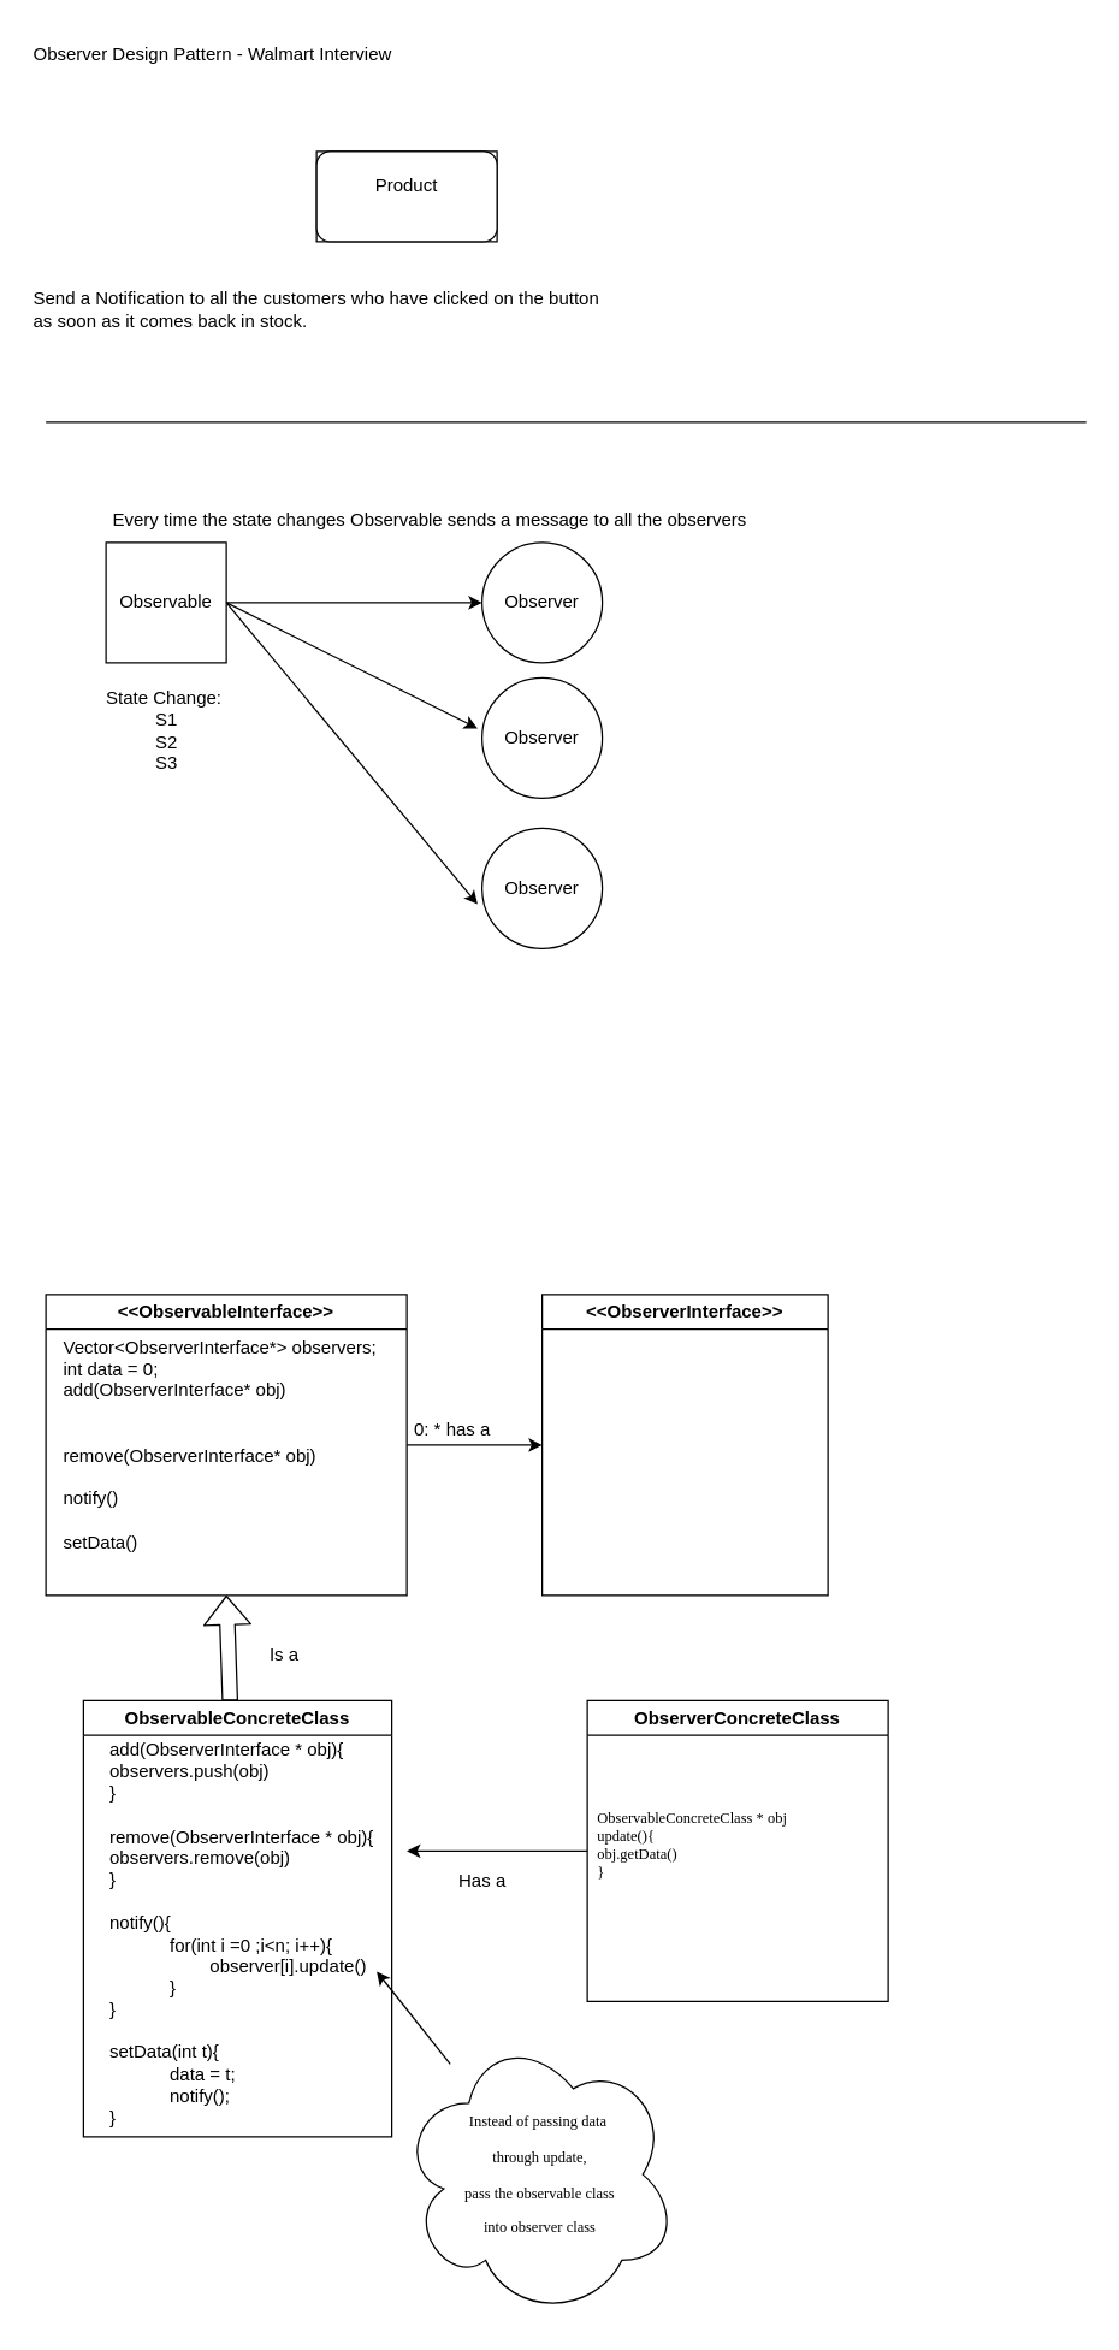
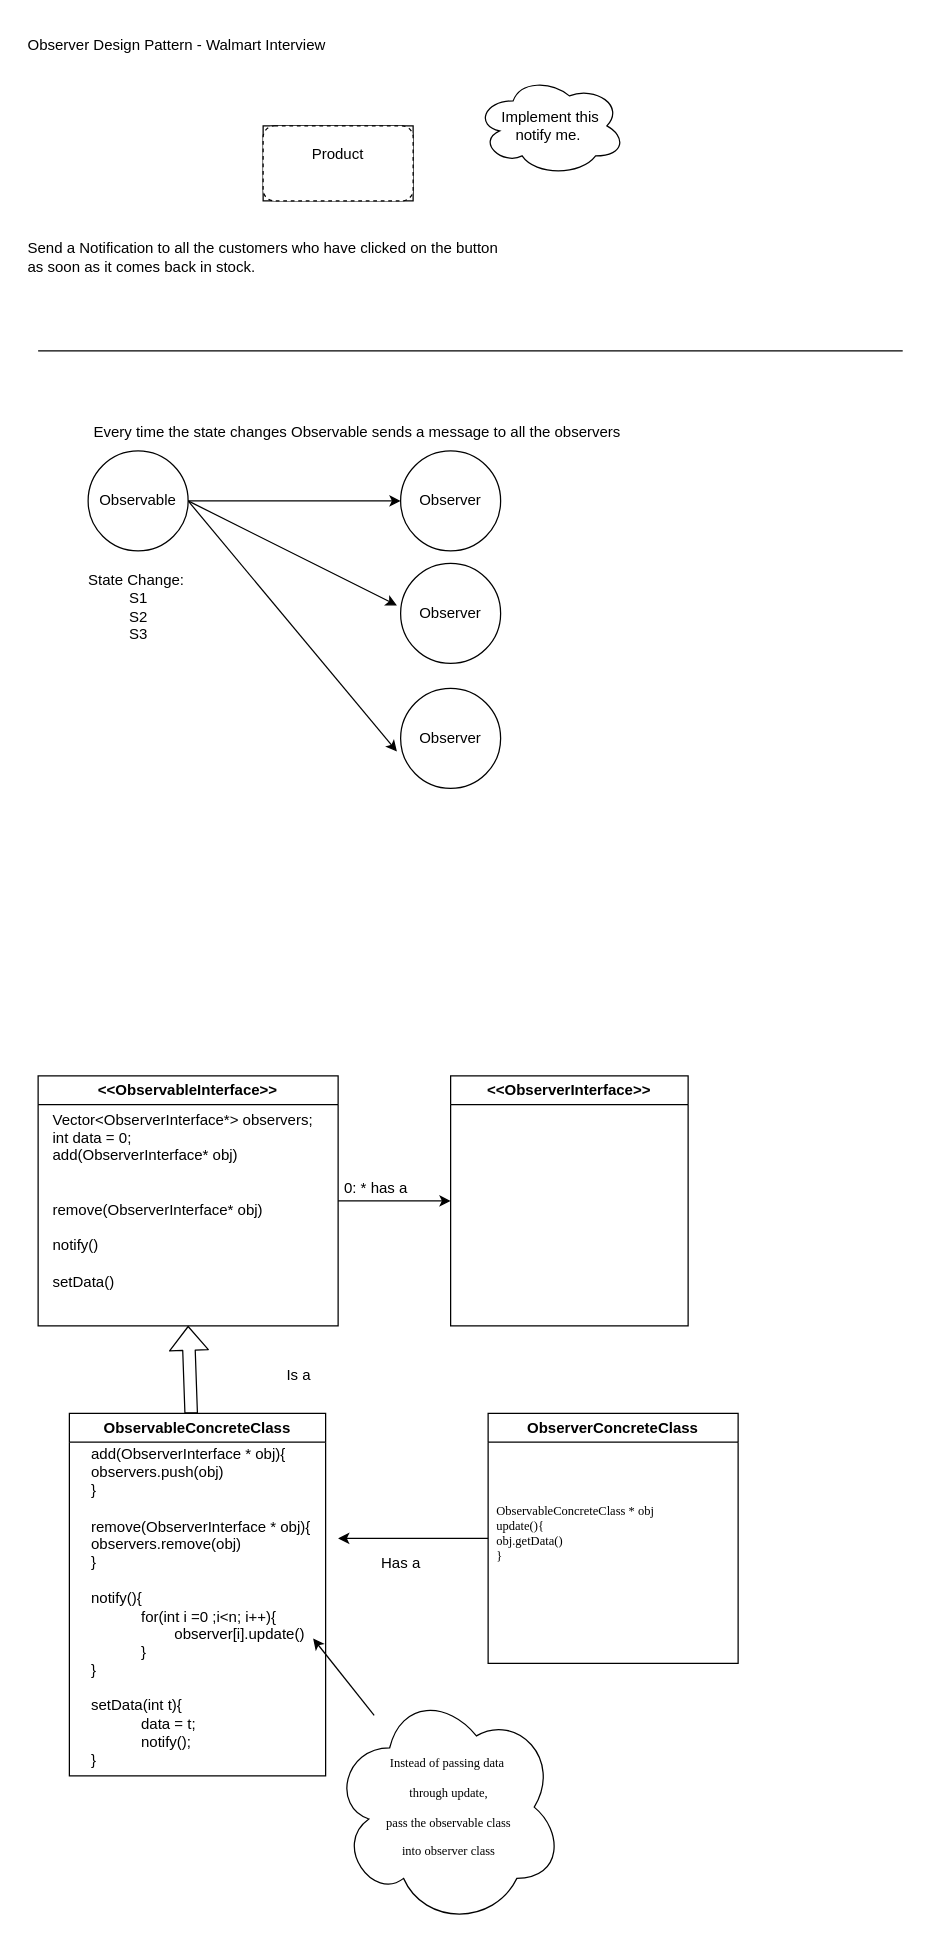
  <mxCell id="0" />
  <mxCell id="1" parent="0" />
  <mxCell id="2" value="Observer Design Pattern - Walmart Interview&amp;nbsp;&lt;br&gt;&lt;br&gt;&lt;br&gt;" style="text;html=1;align=left;verticalAlign=middle;resizable=0;points=[];autosize=1;strokeColor=none;fillColor=none;" vertex="1" parent="1"><mxGeometry x="20" y="20" width="270" height="60" as="geometry" /></mxCell>
  <mxCell id="3" value="" style="rounded=0;whiteSpace=wrap;html=1;" vertex="1" parent="1"><mxGeometry x="210" y="100" width="120" height="60" as="geometry" /></mxCell>
- <mxCell id="4" value="Product&lt;br&gt;&lt;br&gt;" style="rounded=1;whiteSpace=wrap;html=1;" vertex="1" parent="1"><mxGeometry x="210" y="100" width="120" height="60" as="geometry" /></mxCell>
+ <mxCell id="4" value="Product&lt;br&gt;&lt;br&gt;" style="rounded=1;whiteSpace=wrap;html=1;dashed=1;" vertex="1" parent="1"><mxGeometry x="210" y="100" width="120" height="60" as="geometry" /></mxCell>
+ <mxCell id="5" value="Implement this &lt;br&gt;notify me.&amp;nbsp;" style="ellipse;shape=cloud;whiteSpace=wrap;html=1;align=center;" vertex="1" parent="1"><mxGeometry x="380" y="60" width="120" height="80" as="geometry" /></mxCell>
  <mxCell id="6" value="Send a Notification to all the customers who have clicked on the button&lt;br&gt;as soon as it comes back in stock." style="text;html=1;align=left;verticalAlign=middle;resizable=0;points=[];autosize=1;strokeColor=none;fillColor=none;" vertex="1" parent="1"><mxGeometry x="20" y="185" width="400" height="40" as="geometry" /></mxCell>
  <mxCell id="7" value="" style="endArrow=none;html=1;" edge="1" parent="1"><mxGeometry width="50" height="50" relative="1" as="geometry"><mxPoint x="30" y="280" as="sourcePoint" /><mxPoint x="721.667" y="280" as="targetPoint" /><Array as="points"><mxPoint x="170" y="280" /></Array></mxGeometry></mxCell>
  <mxCell id="8" style="edgeStyle=none;html=1;entryX=-0.037;entryY=0.42;entryDx=0;entryDy=0;entryPerimeter=0;exitX=1;exitY=0.5;exitDx=0;exitDy=0;" edge="1" parent="1" source="11" target="14"><mxGeometry relative="1" as="geometry" /></mxCell>
  <mxCell id="9" style="edgeStyle=none;html=1;entryX=0;entryY=0.5;entryDx=0;entryDy=0;" edge="1" parent="1" source="11" target="12"><mxGeometry relative="1" as="geometry" /></mxCell>
  <mxCell id="10" style="edgeStyle=none;html=1;entryX=-0.037;entryY=0.632;entryDx=0;entryDy=0;entryPerimeter=0;exitX=1;exitY=0.5;exitDx=0;exitDy=0;" edge="1" parent="1" source="11" target="15"><mxGeometry relative="1" as="geometry" /></mxCell>
- <mxCell id="11" value="Observable" style="whiteSpace=wrap;html=1;aspect=fixed;rounded=0;" vertex="1" parent="1"><mxGeometry x="70" y="360" width="80" height="80" as="geometry" /></mxCell>
+ <mxCell id="11" value="Observable" style="ellipse;whiteSpace=wrap;html=1;aspect=fixed;" vertex="1" parent="1"><mxGeometry x="70" y="360" width="80" height="80" as="geometry" /></mxCell>
  <mxCell id="12" value="Observer" style="ellipse;whiteSpace=wrap;html=1;aspect=fixed;" vertex="1" parent="1"><mxGeometry x="320" y="360" width="80" height="80" as="geometry" /></mxCell>
  <mxCell id="13" value="State Change:&amp;nbsp;&lt;br&gt;S1&lt;br&gt;S2&lt;br&gt;S3&lt;br&gt;" style="text;html=1;align=center;verticalAlign=middle;resizable=0;points=[];autosize=1;strokeColor=none;fillColor=none;" vertex="1" parent="1"><mxGeometry x="60" y="450" width="100" height="70" as="geometry" /></mxCell>
  <mxCell id="14" value="Observer" style="ellipse;whiteSpace=wrap;html=1;aspect=fixed;" vertex="1" parent="1"><mxGeometry x="320" y="450" width="80" height="80" as="geometry" /></mxCell>
  <mxCell id="15" value="Observer" style="ellipse;whiteSpace=wrap;html=1;aspect=fixed;" vertex="1" parent="1"><mxGeometry x="320" y="550" width="80" height="80" as="geometry" /></mxCell>
  <mxCell id="16" value="Every time the state changes Observable sends a message to all the observers" style="text;html=1;align=center;verticalAlign=middle;resizable=0;points=[];autosize=1;strokeColor=none;fillColor=none;" vertex="1" parent="1"><mxGeometry x="60" y="330" width="450" height="30" as="geometry" /></mxCell>
  <mxCell id="17" value="&amp;lt;&amp;lt;ObservableInterface&amp;gt;&amp;gt;" style="swimlane;whiteSpace=wrap;html=1;" vertex="1" parent="1"><mxGeometry x="30" y="860" width="240" height="200" as="geometry" /></mxCell>
  <mxCell id="18" value="Vector&amp;lt;ObserverInterface*&amp;gt; observers;&lt;br&gt;int data = 0;&lt;br&gt;add(ObserverInterface* obj)&lt;br&gt;&lt;br&gt;&lt;div style=&quot;&quot;&gt;&lt;br&gt;&lt;/div&gt;remove(ObserverInterface* obj&lt;span style=&quot;background-color: initial;&quot;&gt;)&lt;/span&gt;&lt;br&gt;&lt;div style=&quot;&quot;&gt;&lt;span style=&quot;background-color: initial;&quot;&gt;&lt;br&gt;notify()&lt;br&gt;&lt;br&gt;setData()&lt;/span&gt;&lt;/div&gt;" style="text;html=1;align=left;verticalAlign=middle;resizable=0;points=[];autosize=1;strokeColor=none;fillColor=none;" vertex="1" parent="17"><mxGeometry x="10" y="20" width="230" height="160" as="geometry" /></mxCell>
  <mxCell id="19" value="&amp;lt;&amp;lt;ObserverInterface&amp;gt;&amp;gt;" style="swimlane;whiteSpace=wrap;html=1;startSize=23;" vertex="1" parent="1"><mxGeometry x="360" y="860" width="190" height="200" as="geometry" /></mxCell>
  <mxCell id="20" style="edgeStyle=none;html=1;entryX=0;entryY=0.5;entryDx=0;entryDy=0;" edge="1" parent="1" source="18" target="19"><mxGeometry relative="1" as="geometry" /></mxCell>
  <mxCell id="21" value="0: * has a" style="text;html=1;align=center;verticalAlign=middle;resizable=0;points=[];autosize=1;strokeColor=none;fillColor=none;" vertex="1" parent="1"><mxGeometry x="265" y="935" width="70" height="30" as="geometry" /></mxCell>
  <mxCell id="22" style="edgeStyle=none;html=1;shape=flexArrow;" edge="1" parent="1" source="23"><mxGeometry relative="1" as="geometry"><mxPoint x="150" y="1060" as="targetPoint" /></mxGeometry></mxCell>
  <mxCell id="23" value="ObservableConcreteClass" style="swimlane;whiteSpace=wrap;html=1;" vertex="1" parent="1"><mxGeometry x="55" y="1130" width="205" height="290" as="geometry" /></mxCell>
  <mxCell id="24" value="&lt;div style=&quot;text-align: left;&quot;&gt;&lt;span style=&quot;background-color: initial;&quot;&gt;add(&lt;/span&gt;&lt;span style=&quot;background-color: initial;&quot;&gt;ObserverInterface * obj){&lt;/span&gt;&lt;/div&gt;&lt;span style=&quot;&quot;&gt;&lt;div style=&quot;text-align: left;&quot;&gt;&lt;span style=&quot;background-color: initial;&quot;&gt;observers.push(obj)&lt;/span&gt;&lt;/div&gt;&lt;div style=&quot;text-align: left;&quot;&gt;&lt;span style=&quot;background-color: initial;&quot;&gt;}&lt;br&gt;&lt;br&gt;&lt;/span&gt;&lt;div&gt;&lt;span style=&quot;background-color: initial;&quot;&gt;remove(&lt;/span&gt;&lt;span style=&quot;background-color: initial;&quot;&gt;ObserverInterface * obj){&lt;/span&gt;&lt;/div&gt;&lt;span style=&quot;text-align: center;&quot;&gt;&lt;div style=&quot;text-align: left;&quot;&gt;&lt;span style=&quot;background-color: initial;&quot;&gt;observers.remove(obj)&lt;/span&gt;&lt;/div&gt;&lt;div style=&quot;text-align: left;&quot;&gt;&lt;span style=&quot;background-color: initial;&quot;&gt;}&lt;br&gt;&lt;br&gt;notify(){&lt;br&gt;&lt;/span&gt;&lt;/div&gt;&lt;/span&gt;&lt;/div&gt;&lt;/span&gt;&lt;blockquote style=&quot;margin: 0 0 0 40px; border: none; padding: 0px;&quot;&gt;&lt;span style=&quot;&quot;&gt;&lt;div style=&quot;text-align: left;&quot;&gt;&lt;span style=&quot;text-align: center;&quot;&gt;&lt;div style=&quot;text-align: left;&quot;&gt;&lt;span style=&quot;background-color: initial;&quot;&gt;for(int i =0 ;i&amp;lt;n; i++){&lt;/span&gt;&lt;/div&gt;&lt;/span&gt;&lt;/div&gt;&lt;/span&gt;&lt;span style=&quot;&quot;&gt;&lt;div style=&quot;text-align: left;&quot;&gt;&lt;span style=&quot;text-align: center;&quot;&gt;&lt;div style=&quot;text-align: left;&quot;&gt;&lt;span style=&quot;background-color: initial;&quot;&gt;&lt;span style=&quot;white-space: pre;&quot;&gt;&#09;&lt;/span&gt;observer[i].update()&lt;/span&gt;&lt;/div&gt;&lt;/span&gt;&lt;/div&gt;&lt;/span&gt;&lt;span style=&quot;&quot;&gt;&lt;div style=&quot;text-align: left;&quot;&gt;&lt;span style=&quot;text-align: center;&quot;&gt;&lt;div style=&quot;text-align: left;&quot;&gt;&lt;span style=&quot;background-color: initial;&quot;&gt;}&lt;/span&gt;&lt;/div&gt;&lt;/span&gt;&lt;/div&gt;&lt;/span&gt;&lt;/blockquote&gt;&lt;span style=&quot;&quot;&gt;&lt;div style=&quot;text-align: left;&quot;&gt;&lt;span style=&quot;text-align: center;&quot;&gt;&lt;/span&gt;&lt;span style=&quot;text-align: center;&quot;&gt;&lt;div style=&quot;text-align: left;&quot;&gt;&lt;span style=&quot;background-color: initial;&quot;&gt;}&lt;br&gt;&lt;br&gt;setData(int t){&lt;/span&gt;&lt;/div&gt;&lt;/span&gt;&lt;/div&gt;&lt;/span&gt;&lt;blockquote style=&quot;margin: 0 0 0 40px; border: none; padding: 0px;&quot;&gt;&lt;span style=&quot;&quot;&gt;&lt;div style=&quot;text-align: left;&quot;&gt;&lt;span style=&quot;text-align: center;&quot;&gt;&lt;div style=&quot;text-align: left;&quot;&gt;&lt;span style=&quot;background-color: initial;&quot;&gt;data = t;&lt;/span&gt;&lt;/div&gt;&lt;/span&gt;&lt;/div&gt;&lt;/span&gt;&lt;span style=&quot;&quot;&gt;&lt;div style=&quot;text-align: left;&quot;&gt;&lt;span style=&quot;text-align: center;&quot;&gt;&lt;div style=&quot;text-align: left;&quot;&gt;&lt;span style=&quot;background-color: initial;&quot;&gt;notify();&lt;/span&gt;&lt;/div&gt;&lt;/span&gt;&lt;/div&gt;&lt;/span&gt;&lt;/blockquote&gt;&lt;span style=&quot;&quot;&gt;&lt;div style=&quot;text-align: left;&quot;&gt;&lt;span style=&quot;text-align: center;&quot;&gt;&lt;div style=&quot;text-align: left;&quot;&gt;&lt;span style=&quot;background-color: initial;&quot;&gt;}&lt;/span&gt;&lt;/div&gt;&lt;/span&gt;&lt;/div&gt;&lt;/span&gt;" style="text;html=1;align=center;verticalAlign=middle;resizable=0;points=[];autosize=1;strokeColor=none;fillColor=none;" vertex="1" parent="23"><mxGeometry x="5" y="20" width="200" height="270" as="geometry" /></mxCell>
- <mxCell id="25" value="Is a&amp;nbsp;" style="text;html=1;align=center;verticalAlign=middle;resizable=0;points=[];autosize=1;strokeColor=none;fillColor=none;" vertex="1" parent="1"><mxGeometry x="165" y="1085" width="50" height="30" as="geometry" /></mxCell>
+ <mxCell id="25" value="Is a&amp;nbsp;" style="text;html=1;align=center;verticalAlign=middle;resizable=0;points=[];autosize=1;strokeColor=none;fillColor=none;" vertex="1" parent="1"><mxGeometry x="215" y="1085" width="50" height="30" as="geometry" /></mxCell>
  <mxCell id="26" style="edgeStyle=none;html=1;" edge="1" parent="1" source="27"><mxGeometry relative="1" as="geometry"><mxPoint x="270" y="1230" as="targetPoint" /></mxGeometry></mxCell>
  <mxCell id="27" value="ObserverConcreteClass" style="swimlane;whiteSpace=wrap;html=1;" vertex="1" parent="1"><mxGeometry x="390" y="1130" width="200" height="200" as="geometry" /></mxCell>
  <mxCell id="28" value="Has a" style="text;html=1;align=center;verticalAlign=middle;resizable=0;points=[];autosize=1;strokeColor=none;fillColor=none;" vertex="1" parent="1"><mxGeometry x="295" y="1235" width="50" height="30" as="geometry" /></mxCell>
  <mxCell id="29" style="edgeStyle=none;html=1;entryX=0.95;entryY=0.593;entryDx=0;entryDy=0;entryPerimeter=0;fontFamily=Verdana;fontSize=10;" edge="1" parent="1" source="30" target="24"><mxGeometry relative="1" as="geometry" /></mxCell>
  <mxCell id="30" value="&lt;p style=&quot;line-height: 90%;&quot;&gt;&lt;span style=&quot;font-family: Verdana; font-size: 10px;&quot;&gt;Instead of passing data&lt;/span&gt;&lt;/p&gt;&lt;p style=&quot;line-height: 90%;&quot;&gt;&lt;span style=&quot;font-family: Verdana; font-size: 10px;&quot;&gt;&amp;nbsp;through update,&lt;/span&gt;&lt;/p&gt;&lt;p style=&quot;line-height: 90%;&quot;&gt;&lt;span style=&quot;font-family: Verdana; font-size: 10px;&quot;&gt;&amp;nbsp;pass the observable class&lt;/span&gt;&lt;/p&gt;&lt;p style=&quot;line-height: 90%;&quot;&gt;&lt;span style=&quot;font-family: Verdana; font-size: 10px;&quot;&gt;&amp;nbsp;into observer class&lt;/span&gt;&lt;br&gt;&lt;/p&gt;" style="ellipse;shape=cloud;whiteSpace=wrap;html=1;" vertex="1" parent="1"><mxGeometry x="265" y="1350" width="185" height="190" as="geometry" /></mxCell>
  <mxCell id="31" value="&lt;br&gt;ObservableConcreteClass * obj&lt;br&gt;update(){&lt;br&gt;obj.getData()&lt;br&gt;}" style="text;html=1;align=left;verticalAlign=middle;resizable=0;points=[];autosize=1;strokeColor=none;fillColor=none;fontSize=10;fontFamily=Verdana;" vertex="1" parent="1"><mxGeometry x="395" y="1185" width="180" height="70" as="geometry" /></mxCell>
